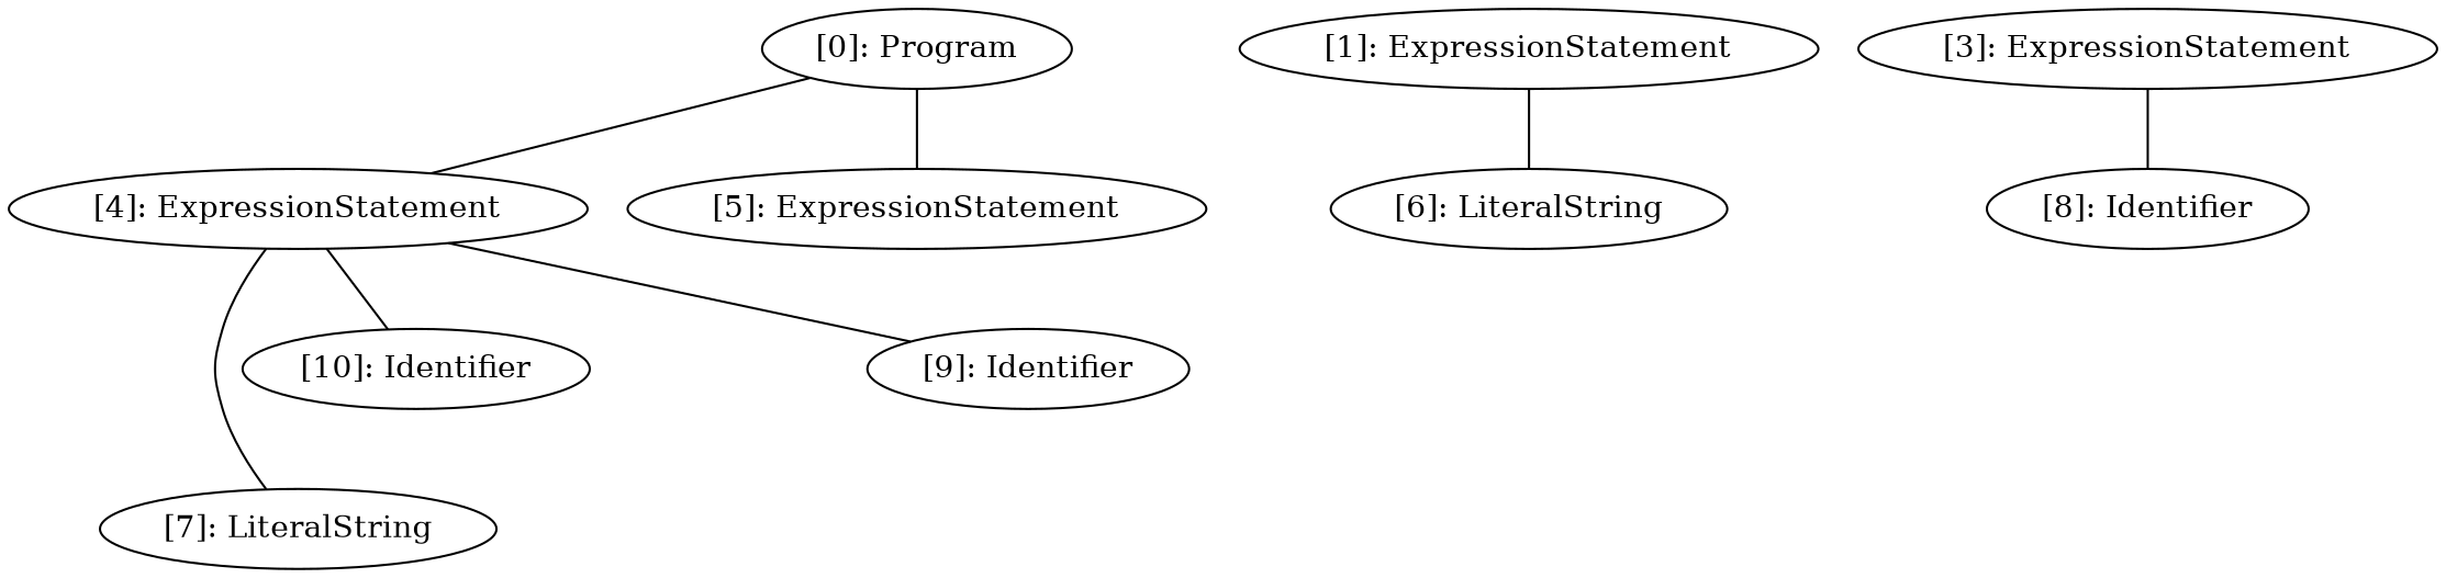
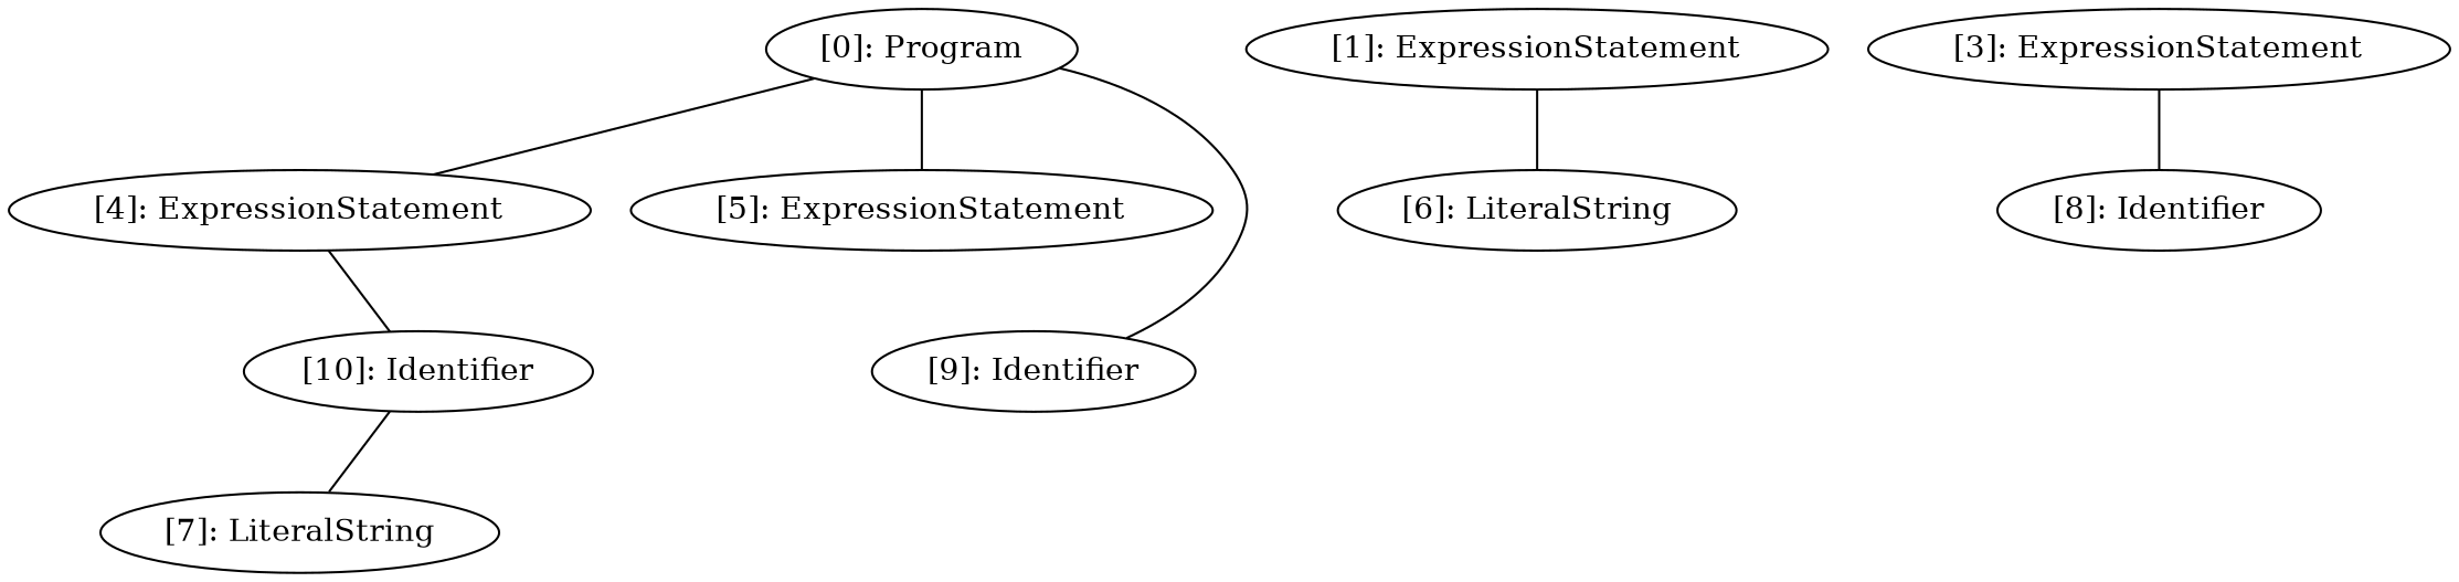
  graph {
    n1 [label="[0]: Program"]
    n2 [label="[4]: ExpressionStatement"]
    n3 [label="[5]: ExpressionStatement"]
    n4 [label="[1]: ExpressionStatement"]
    n5 [label="[6]: LiteralString"]
    n6 [label="[3]: ExpressionStatement"]
    n7 [label="[8]: Identifier"]
    n8 [label="[7]: LiteralString"]
    n9 [label="[9]: Identifier"]
    n10 [label="[10]: Identifier"]
    n1 -- n2
    n1 -- n3
-   n2 -- n8
-   n2 -- n9
+   n10 -- n8
+   n1 -- n9
    n2 -- n10
    n4 -- n5
    n6 -- n7
  }
